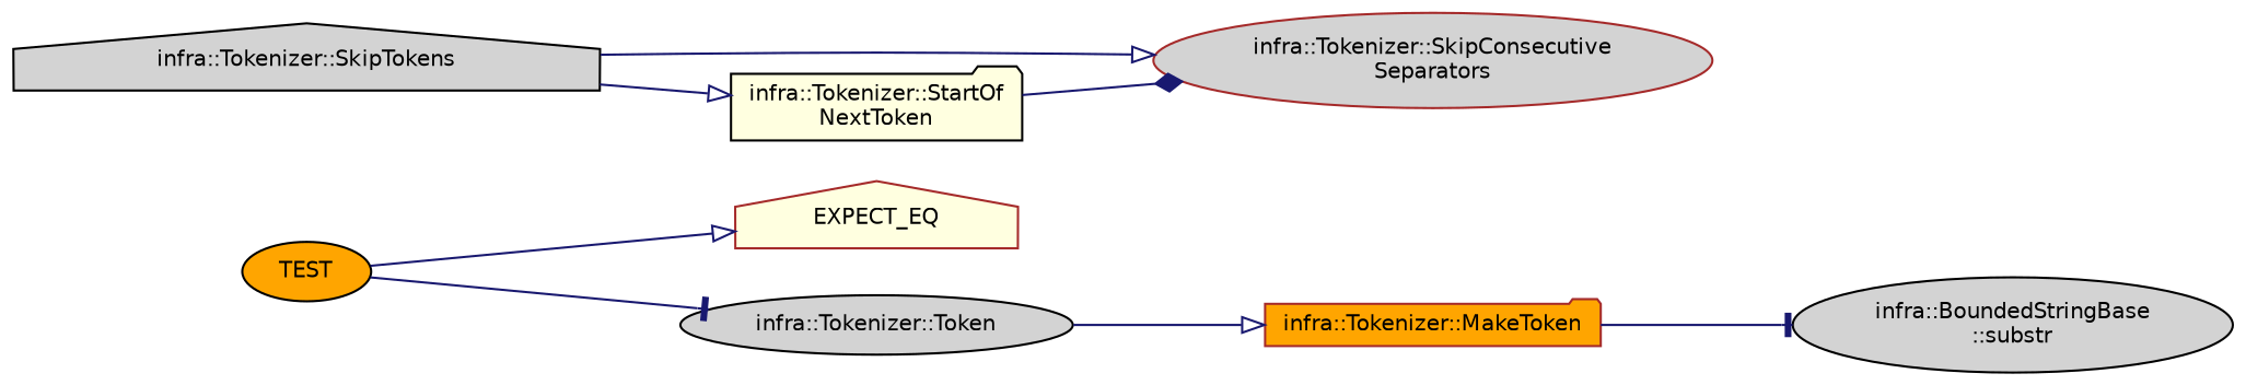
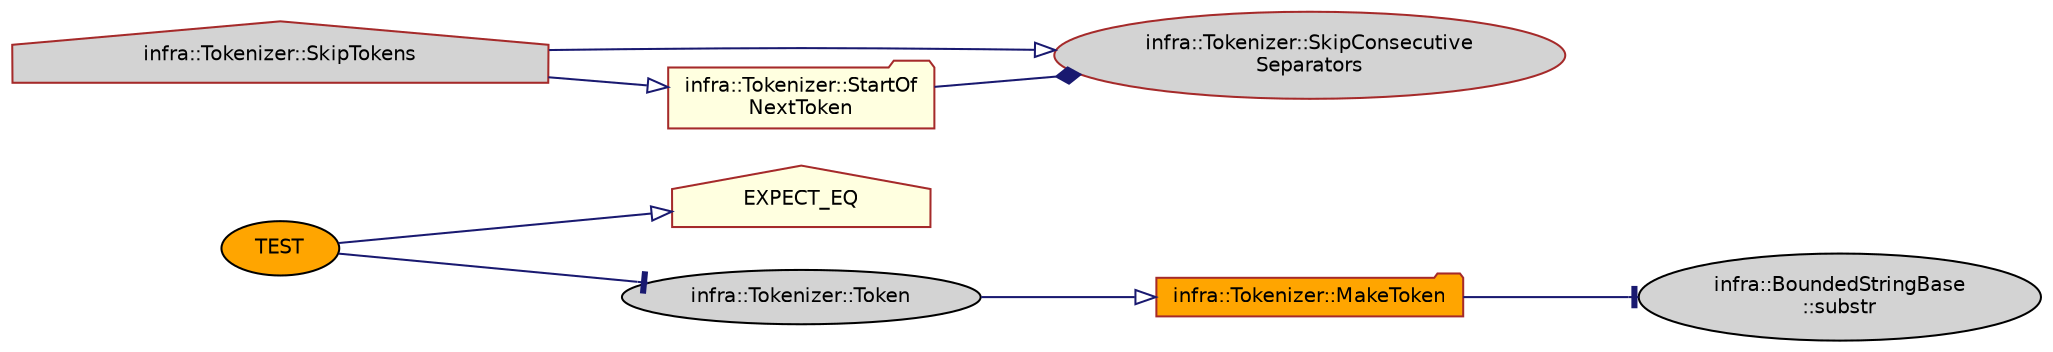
  digraph {
    rankdir=LR
    node [color=black fillcolor=lightgrey fontname=Helvetica fontsize=10 shape=ellipse style=filled]
    edge [arrowhead=onormal color=midnightblue fontname=Helvetica fontsize=10 labelfontname=Helvetica labelfontsize=10 style=solid]
    n1 [fillcolor=orange fontcolor=black height=0.2 label=TEST width=0.4]
    n2 [color=brown fillcolor=lightyellow height=0.2 label=EXPECT_EQ shape=house width=0.4]
    n3 [height=0.2 label="infra::Tokenizer::Token" width=0.4]
    n4 [color=brown fillcolor=orange height=0.2 label="infra::Tokenizer::MakeToken" shape=folder width=0.4]
-   n5 [height=0.2 label="infra::Tokenizer::SkipTokens" shape=house width=0.4]
+   n5 [color=brown height=0.2 label="infra::Tokenizer::SkipTokens" shape=house width=0.4]
    n6 [color=brown height=0.2 label="infra::Tokenizer::SkipConsecutive\lSeparators" width=0.4]
-   n7 [fillcolor=lightyellow height=0.2 label="infra::Tokenizer::StartOf\lNextToken" shape=folder width=0.4]
+   n7 [color=brown fillcolor=lightyellow height=0.2 label="infra::Tokenizer::StartOf\lNextToken" shape=folder width=0.4]
    n8 [height=0.2 label="infra::BoundedStringBase\l::substr" width=0.4]
    n1 -> n2
    n1 -> n3 [arrowhead=tee]
    n3 -> n4
    n4 -> n8 [arrowhead=tee]
    n5 -> n6
    n5 -> n7
    n7 -> n6 [arrowhead=diamond]
  }
